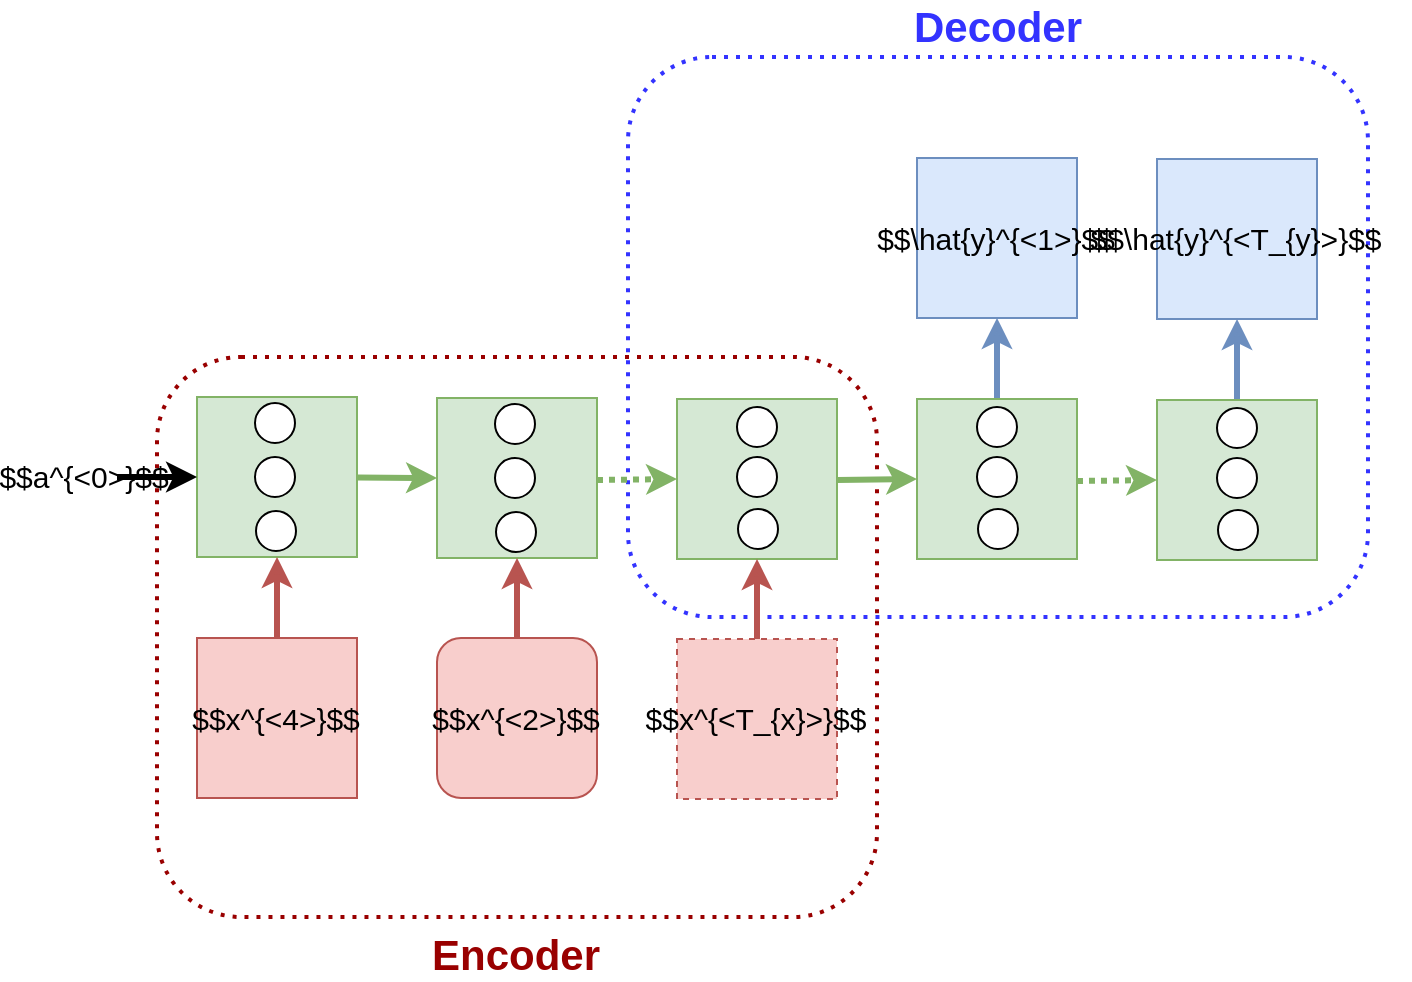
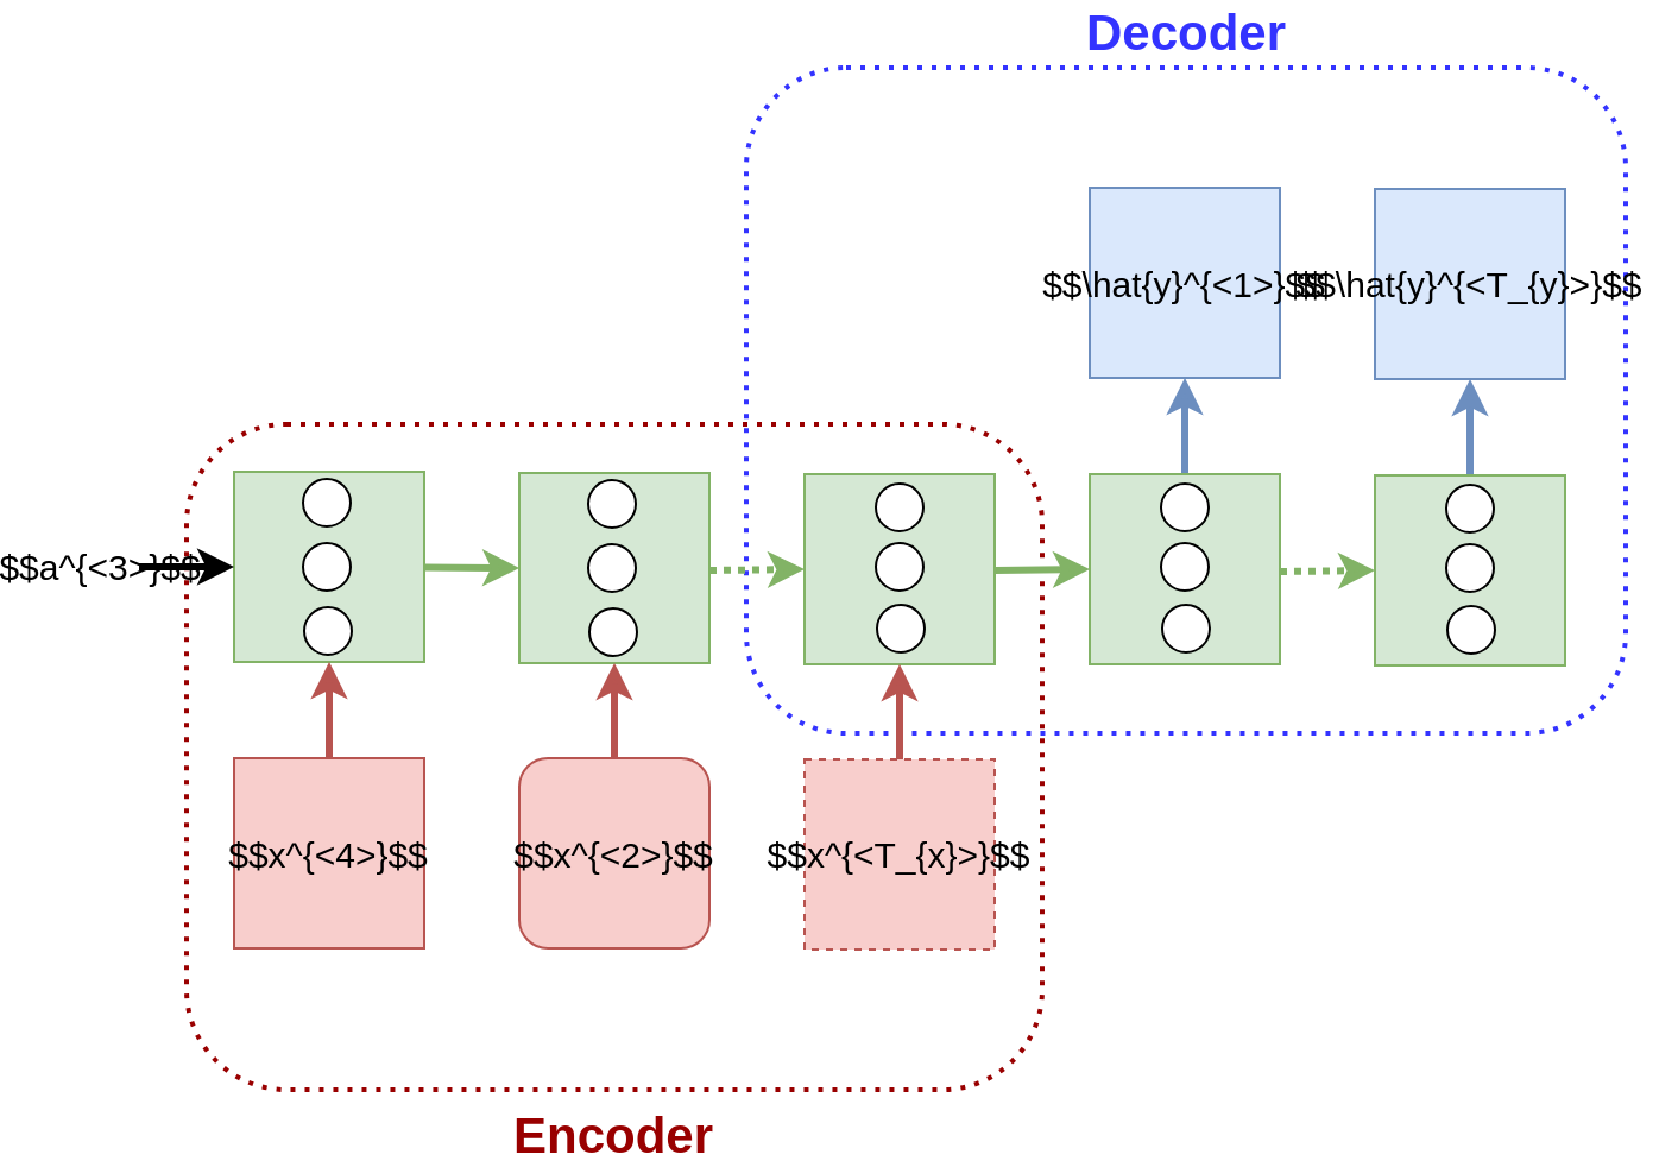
  <mxCell id="0" />
  <mxCell id="1" parent="0" />
  <mxCell id="2" value="&lt;b&gt;&lt;font style=&quot;font-size: 21px&quot;&gt;Decoder&lt;/font&gt;&lt;/b&gt;" style="rounded=1;whiteSpace=wrap;html=1;fillColor=none;strokeColor=#3333FF;strokeWidth=2;fontColor=#3333FF;labelPosition=center;verticalLabelPosition=top;align=center;verticalAlign=bottom;dashed=1;dashPattern=1 2;" vertex="1" parent="1"><mxGeometry x="311.5" y="20" width="370" height="280" as="geometry" /></mxCell>
  <mxCell id="3" value="&lt;b&gt;&lt;font style=&quot;font-size: 21px&quot;&gt;Encoder&lt;/font&gt;&lt;/b&gt;" style="rounded=1;whiteSpace=wrap;html=1;fillColor=none;strokeColor=#990000;strokeWidth=2;fontColor=#990000;labelPosition=center;verticalLabelPosition=bottom;align=center;verticalAlign=top;dashed=1;dashPattern=1 2;" vertex="1" parent="1"><mxGeometry x="76" y="170" width="360" height="280" as="geometry" /></mxCell>
  <mxCell id="4" value="" style="whiteSpace=wrap;html=1;aspect=fixed;fillColor=#d5e8d4;strokeColor=#82b366;" parent="1" vertex="1"><mxGeometry x="96" y="190" width="80" height="80" as="geometry" /></mxCell>
  <mxCell id="5" value="$$x^{&amp;lt;4&amp;gt;}$$&lt;br style=&quot;font-size: 15px&quot;&gt;" style="whiteSpace=wrap;html=1;aspect=fixed;fillColor=#f8cecc;strokeColor=#b85450;fontSize=15;" parent="1" vertex="1"><mxGeometry x="96" y="310.5" width="80" height="80" as="geometry" /></mxCell>
  <mxCell id="6" value="" style="endArrow=classic;html=1;entryX=0.5;entryY=1;entryDx=0;entryDy=0;exitX=0.5;exitY=0;exitDx=0;exitDy=0;fillColor=#f8cecc;strokeColor=#b85450;strokeWidth=3;" parent="1" source="5" target="4" edge="1"><mxGeometry width="50" height="50" relative="1" as="geometry"><mxPoint x="166" y="320" as="sourcePoint" /><mxPoint x="186" y="300" as="targetPoint" /></mxGeometry></mxCell>
  <mxCell id="7" value="" style="ellipse;whiteSpace=wrap;html=1;aspect=fixed;fontSize=15;" parent="1" vertex="1"><mxGeometry x="125" y="193" width="20" height="20" as="geometry" /></mxCell>
- <mxCell id="8" value="&lt;span&gt;$$a^{&amp;lt;0&amp;gt;}$$&lt;/span&gt;" style="text;html=1;strokeColor=none;fillColor=none;align=center;verticalAlign=middle;whiteSpace=wrap;rounded=0;fontSize=15;" parent="1" vertex="1"><mxGeometry x="20" y="220" width="40" height="20" as="geometry" /></mxCell>
+ <mxCell id="8" value="&lt;span&gt;$$a^{&amp;lt;3&amp;gt;}$$&lt;/span&gt;" style="text;html=1;strokeColor=none;fillColor=none;align=center;verticalAlign=middle;whiteSpace=wrap;rounded=0;fontSize=15;" parent="1" vertex="1"><mxGeometry x="20" y="220" width="40" height="20" as="geometry" /></mxCell>
  <mxCell id="9" value="" style="endArrow=classic;html=1;fillColor=#f8cecc;strokeColor=#000000;strokeWidth=3;" parent="1" edge="1"><mxGeometry width="50" height="50" relative="1" as="geometry"><mxPoint x="56" y="230" as="sourcePoint" /><mxPoint x="96" y="230" as="targetPoint" /></mxGeometry></mxCell>
  <mxCell id="10" value="" style="ellipse;whiteSpace=wrap;html=1;aspect=fixed;fontSize=15;" parent="1" vertex="1"><mxGeometry x="125" y="220" width="20" height="20" as="geometry" /></mxCell>
  <mxCell id="11" value="" style="ellipse;whiteSpace=wrap;html=1;aspect=fixed;fontSize=15;" parent="1" vertex="1"><mxGeometry x="125.5" y="247" width="20" height="20" as="geometry" /></mxCell>
  <mxCell id="12" value="" style="whiteSpace=wrap;html=1;aspect=fixed;fillColor=#d5e8d4;strokeColor=#82b366;" parent="1" vertex="1"><mxGeometry x="216" y="190.5" width="80" height="80" as="geometry" /></mxCell>
  <mxCell id="13" value="$$x^{&amp;lt;2&amp;gt;}$$&lt;br style=&quot;font-size: 15px&quot;&gt;" style="whiteSpace=wrap;html=1;aspect=fixed;fillColor=#f8cecc;strokeColor=#b85450;fontSize=15;rounded=1;" parent="1" vertex="1"><mxGeometry x="216" y="310.5" width="80" height="80" as="geometry" /></mxCell>
  <mxCell id="14" value="" style="endArrow=classic;html=1;entryX=0.5;entryY=1;entryDx=0;entryDy=0;exitX=0.5;exitY=0;exitDx=0;exitDy=0;fillColor=#f8cecc;strokeColor=#b85450;strokeWidth=3;" parent="1" source="13" target="12" edge="1"><mxGeometry width="50" height="50" relative="1" as="geometry"><mxPoint x="286" y="320.5" as="sourcePoint" /><mxPoint x="306" y="300.5" as="targetPoint" /></mxGeometry></mxCell>
  <mxCell id="15" value="" style="ellipse;whiteSpace=wrap;html=1;aspect=fixed;fontSize=15;" parent="1" vertex="1"><mxGeometry x="245" y="193.5" width="20" height="20" as="geometry" /></mxCell>
  <mxCell id="16" value="" style="ellipse;whiteSpace=wrap;html=1;aspect=fixed;fontSize=15;" parent="1" vertex="1"><mxGeometry x="245" y="220.5" width="20" height="20" as="geometry" /></mxCell>
  <mxCell id="17" value="" style="ellipse;whiteSpace=wrap;html=1;aspect=fixed;fontSize=15;" parent="1" vertex="1"><mxGeometry x="245.5" y="247.5" width="20" height="20" as="geometry" /></mxCell>
  <mxCell id="18" value="" style="endArrow=classic;html=1;fillColor=#d5e8d4;strokeColor=#82b366;strokeWidth=3;entryX=0;entryY=0.5;entryDx=0;entryDy=0;" parent="1" source="4" target="12" edge="1"><mxGeometry width="50" height="50" relative="1" as="geometry"><mxPoint x="56" y="240" as="sourcePoint" /><mxPoint x="106" y="240" as="targetPoint" /></mxGeometry></mxCell>
  <mxCell id="19" value="" style="endArrow=classic;html=1;fillColor=#d5e8d4;strokeColor=#82b366;strokeWidth=3;exitX=1;exitY=0.5;exitDx=0;exitDy=0;entryX=0;entryY=0.5;entryDx=0;entryDy=0;dashed=1;dashPattern=1 1;" parent="1" target="20" edge="1"><mxGeometry width="50" height="50" relative="1" as="geometry"><mxPoint x="296" y="231.5" as="sourcePoint" /><mxPoint x="375.929" y="230.429" as="targetPoint" /></mxGeometry></mxCell>
  <mxCell id="20" value="" style="whiteSpace=wrap;html=1;aspect=fixed;fillColor=#d5e8d4;strokeColor=#82b366;" parent="1" vertex="1"><mxGeometry x="336" y="191" width="80" height="80" as="geometry" /></mxCell>
  <mxCell id="21" value="$$x^{&amp;lt;T_{x}&amp;gt;}$$&lt;br style=&quot;font-size: 15px&quot;&gt;" style="whiteSpace=wrap;html=1;aspect=fixed;fillColor=#f8cecc;strokeColor=#b85450;fontSize=15;dashed=1;" parent="1" vertex="1"><mxGeometry x="336" y="311" width="80" height="80" as="geometry" /></mxCell>
  <mxCell id="22" value="" style="endArrow=classic;html=1;entryX=0.5;entryY=1;entryDx=0;entryDy=0;exitX=0.5;exitY=0;exitDx=0;exitDy=0;fillColor=#f8cecc;strokeColor=#b85450;strokeWidth=3;" parent="1" source="21" target="20" edge="1"><mxGeometry width="50" height="50" relative="1" as="geometry"><mxPoint x="406" y="321" as="sourcePoint" /><mxPoint x="426" y="301" as="targetPoint" /></mxGeometry></mxCell>
  <mxCell id="23" value="" style="ellipse;whiteSpace=wrap;html=1;aspect=fixed;fontSize=15;" parent="1" vertex="1"><mxGeometry x="366" y="195" width="20" height="20" as="geometry" /></mxCell>
  <mxCell id="24" value="" style="ellipse;whiteSpace=wrap;html=1;aspect=fixed;fontSize=15;" parent="1" vertex="1"><mxGeometry x="366" y="220" width="20" height="20" as="geometry" /></mxCell>
  <mxCell id="25" value="" style="ellipse;whiteSpace=wrap;html=1;aspect=fixed;fontSize=15;" parent="1" vertex="1"><mxGeometry x="366.5" y="246" width="20" height="20" as="geometry" /></mxCell>
  <mxCell id="26" value="" style="endArrow=classic;html=1;fillColor=#d5e8d4;strokeColor=#82b366;strokeWidth=3;exitX=1;exitY=0.5;exitDx=0;exitDy=0;entryX=0;entryY=0.5;entryDx=0;entryDy=0;" parent="1" target="28" edge="1"><mxGeometry width="50" height="50" relative="1" as="geometry"><mxPoint x="416" y="231.5" as="sourcePoint" /><mxPoint x="495.929" y="230.429" as="targetPoint" /></mxGeometry></mxCell>
  <mxCell id="27" value="&lt;span style=&quot;font-size: 15px&quot;&gt;$$\hat{y}^{&amp;lt;1&amp;gt;}$$&lt;/span&gt;&lt;br style=&quot;font-size: 15px&quot;&gt;" style="whiteSpace=wrap;aspect=fixed;fillColor=#dae8fc;strokeColor=#6c8ebf;html=1;fontSize=15;fontStyle=0" parent="1" vertex="1"><mxGeometry x="456" y="70.5" width="80" height="80" as="geometry" /></mxCell>
  <mxCell id="28" value="" style="whiteSpace=wrap;html=1;aspect=fixed;fillColor=#d5e8d4;strokeColor=#82b366;" parent="1" vertex="1"><mxGeometry x="456" y="191" width="80" height="80" as="geometry" /></mxCell>
  <mxCell id="29" value="" style="endArrow=classic;html=1;entryX=0.5;entryY=1;entryDx=0;entryDy=0;fillColor=#dae8fc;strokeColor=#6c8ebf;strokeWidth=3;" parent="1" target="27" edge="1"><mxGeometry width="50" height="50" relative="1" as="geometry"><mxPoint x="496" y="190.5" as="sourcePoint" /><mxPoint x="495.333" y="110.167" as="targetPoint" /></mxGeometry></mxCell>
  <mxCell id="30" value="" style="ellipse;whiteSpace=wrap;html=1;aspect=fixed;fontSize=15;" parent="1" vertex="1"><mxGeometry x="486" y="195" width="20" height="20" as="geometry" /></mxCell>
  <mxCell id="31" value="" style="ellipse;whiteSpace=wrap;html=1;aspect=fixed;fontSize=15;" parent="1" vertex="1"><mxGeometry x="486" y="220" width="20" height="20" as="geometry" /></mxCell>
  <mxCell id="32" value="" style="ellipse;whiteSpace=wrap;html=1;aspect=fixed;fontSize=15;" parent="1" vertex="1"><mxGeometry x="486.5" y="246" width="20" height="20" as="geometry" /></mxCell>
  <mxCell id="33" value="" style="endArrow=classic;html=1;fillColor=#d5e8d4;strokeColor=#82b366;strokeWidth=3;exitX=1;exitY=0.5;exitDx=0;exitDy=0;entryX=0;entryY=0.5;entryDx=0;entryDy=0;dashed=1;dashPattern=1 1;" parent="1" target="35" edge="1"><mxGeometry width="50" height="50" relative="1" as="geometry"><mxPoint x="536" y="232" as="sourcePoint" /><mxPoint x="615.929" y="230.929" as="targetPoint" /></mxGeometry></mxCell>
  <mxCell id="34" value="&lt;span style=&quot;font-size: 15px&quot;&gt;$$\hat{y}^{&amp;lt;T_{y}&amp;gt;}$$&lt;/span&gt;&lt;br style=&quot;font-size: 15px&quot;&gt;" style="whiteSpace=wrap;aspect=fixed;fillColor=#dae8fc;strokeColor=#6c8ebf;html=1;fontSize=15;fontStyle=0" parent="1" vertex="1"><mxGeometry x="576" y="71" width="80" height="80" as="geometry" /></mxCell>
  <mxCell id="35" value="" style="whiteSpace=wrap;html=1;aspect=fixed;fillColor=#d5e8d4;strokeColor=#82b366;" parent="1" vertex="1"><mxGeometry x="576" y="191.5" width="80" height="80" as="geometry" /></mxCell>
  <mxCell id="36" value="" style="endArrow=classic;html=1;entryX=0.5;entryY=1;entryDx=0;entryDy=0;fillColor=#dae8fc;strokeColor=#6c8ebf;strokeWidth=3;" parent="1" target="34" edge="1"><mxGeometry width="50" height="50" relative="1" as="geometry"><mxPoint x="616" y="191" as="sourcePoint" /><mxPoint x="615.333" y="110.667" as="targetPoint" /></mxGeometry></mxCell>
  <mxCell id="37" value="" style="ellipse;whiteSpace=wrap;html=1;aspect=fixed;fontSize=15;" parent="1" vertex="1"><mxGeometry x="606" y="195.5" width="20" height="20" as="geometry" /></mxCell>
  <mxCell id="38" value="" style="ellipse;whiteSpace=wrap;html=1;aspect=fixed;fontSize=15;" parent="1" vertex="1"><mxGeometry x="606" y="220.5" width="20" height="20" as="geometry" /></mxCell>
  <mxCell id="39" value="" style="ellipse;whiteSpace=wrap;html=1;aspect=fixed;fontSize=15;" parent="1" vertex="1"><mxGeometry x="606.5" y="246.5" width="20" height="20" as="geometry" /></mxCell>
